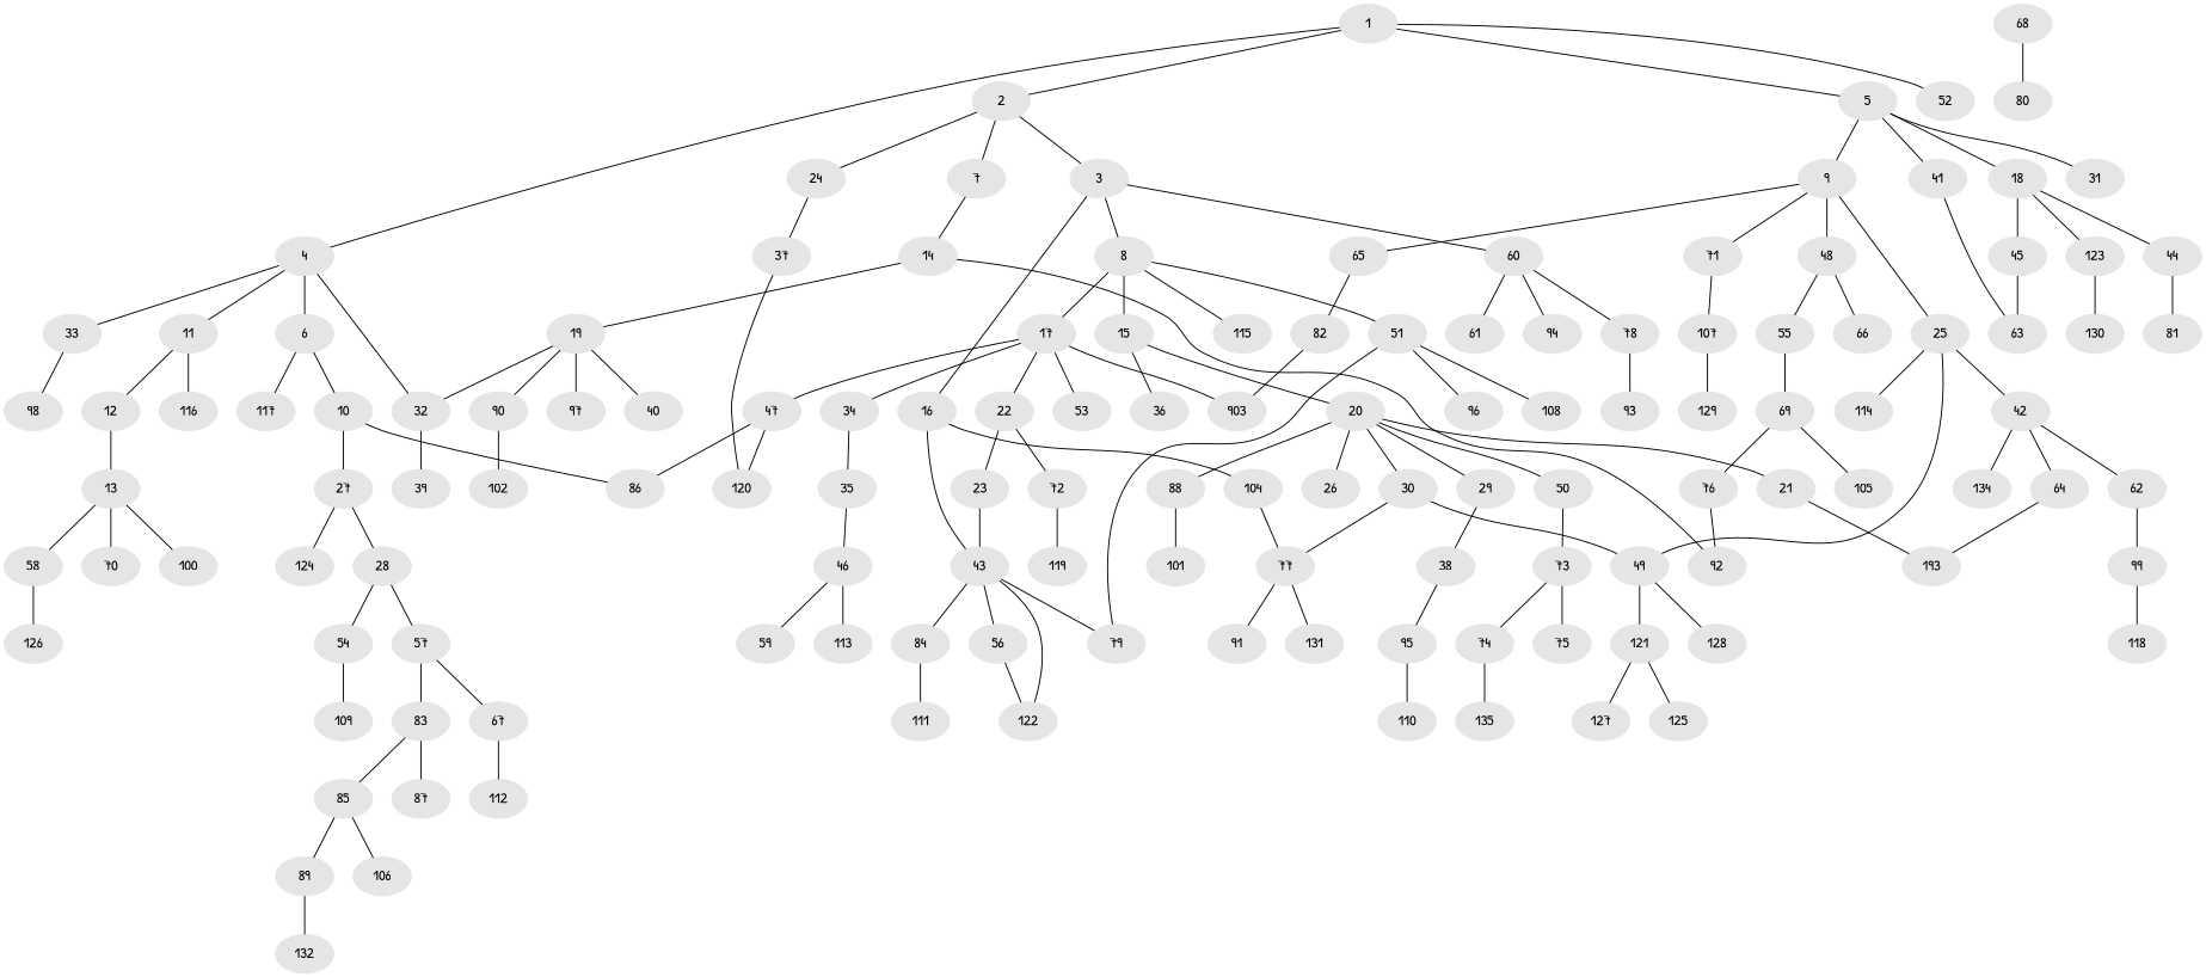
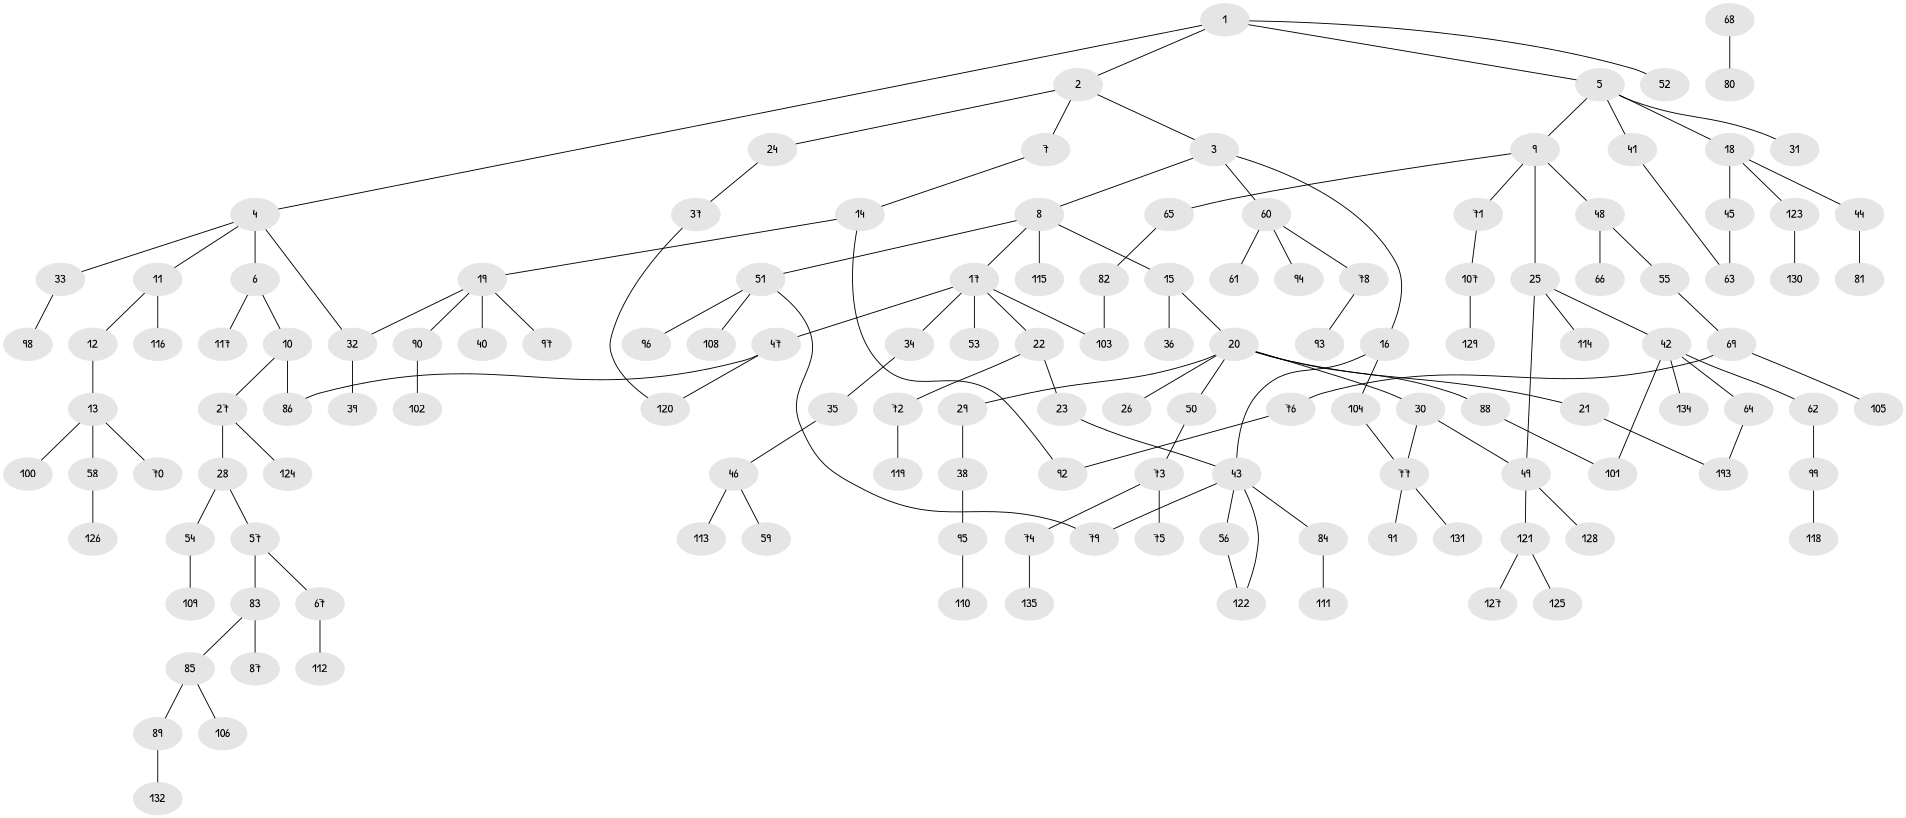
  graph {
    fontname="Patrick Hand"
    node [color=gray90 fontname="Patrick Hand" style=filled]
    edge [fontname="Patrick Hand"]
    1
    2
    4
    5
    52
    3
    7
    24
    6
    11
    32
    33
    9
    18
    31
    41
    8
    16
    60
    14
    37
    15
    17
    51
    115
    43
    104
    61
    78
    94
    10
    117
    12
    116
    39
    98
    25
    48
    65
    71
    44
    45
    123
    63
    27
    86
    19
    92
    20
    36
    22
    34
    47
    53
-   103 [label=903]
+   103
    79
    96
    108
    42
    49
    114
    55
    66
    82
    107
    28
    124
    13
    58
    70
    100
    126
    40
    90
    97
    21
    26
    29
    30
    50
    88
    56
    84
    122
    77
    23
    72
    35
    120
    81
    130
    102
    n93 [label=193]
    38
    73
    101
    119
    62
    64
    134
    121
    128
    54
    57
    109
    67
    83
    95
    91
    131
    46
    59
    113
    110
    99
    111
    69
    125
    127
    74
    75
    68
    80
    76
    105
    112
    85
    87
    93
    118
    129
    135
    89
    106
    132
    1 -- 2
    1 -- 4
    1 -- 5
    1 -- 52
    2 -- 3
    2 -- 7
    2 -- 24
    4 -- 6
    4 -- 11
    4 -- 32
    4 -- 33
    5 -- 9
    5 -- 18
    5 -- 31
    5 -- 41
    3 -- 8
    3 -- 16
    3 -- 60
    7 -- 14
    24 -- 37
    6 -- 10
    6 -- 117
    11 -- 12
    11 -- 116
    32 -- 39
    33 -- 98
    9 -- 25
    9 -- 48
    9 -- 65
    9 -- 71
    18 -- 44
    18 -- 45
    18 -- 123
    41 -- 63
    8 -- 15
    8 -- 17
    8 -- 51
    8 -- 115
    16 -- 43
    16 -- 104
    60 -- 61
    60 -- 78
    60 -- 94
    14 -- 19
    14 -- 92
    37 -- 120
    15 -- 20
    15 -- 36
    17 -- 22
    17 -- 34
    17 -- 47
    17 -- 53
    17 -- 103
    51 -- 79
    51 -- 96
    51 -- 108
    43 -- 79
    43 -- 56
    43 -- 84
    43 -- 122
    104 -- 77
    78 -- 93
    10 -- 27
    10 -- 86
    12 -- 13
    25 -- 42
    25 -- 49
    25 -- 114
    48 -- 55
    48 -- 66
    65 -- 82
    71 -- 107
    44 -- 81
    45 -- 63
    123 -- 130
    27 -- 28
    27 -- 124
    19 -- 32
    19 -- 40
    19 -- 90
    19 -- 97
    20 -- 21
    20 -- 26
    20 -- 29
    20 -- 30
    20 -- 50
    20 -- 88
    22 -- 23
    22 -- 72
    34 -- 35
    47 -- 86
    47 -- 120
+   42 -- 101
    42 -- 62
    42 -- 64
    42 -- 134
    49 -- 121
    49 -- 128
    55 -- 69
    82 -- 103
    107 -- 129
    28 -- 54
    28 -- 57
    13 -- 58
    13 -- 70
    13 -- 100
    58 -- 126
    90 -- 102
    21 -- n93
    29 -- 38
    30 -- 49
    30 -- 77
    50 -- 73
    88 -- 101
    56 -- 122
    84 -- 111
    77 -- 91
    77 -- 131
    23 -- 43
    72 -- 119
    35 -- 46
    38 -- 95
    73 -- 74
    73 -- 75
    62 -- 99
    64 -- n93
    121 -- 125
    121 -- 127
    54 -- 109
    57 -- 67
    57 -- 83
    67 -- 112
    83 -- 85
    83 -- 87
    95 -- 110
    46 -- 59
    46 -- 113
    99 -- 118
    69 -- 76
    69 -- 105
    74 -- 135
    68 -- 80
    76 -- 92
    85 -- 89
    85 -- 106
    89 -- 132
  }
